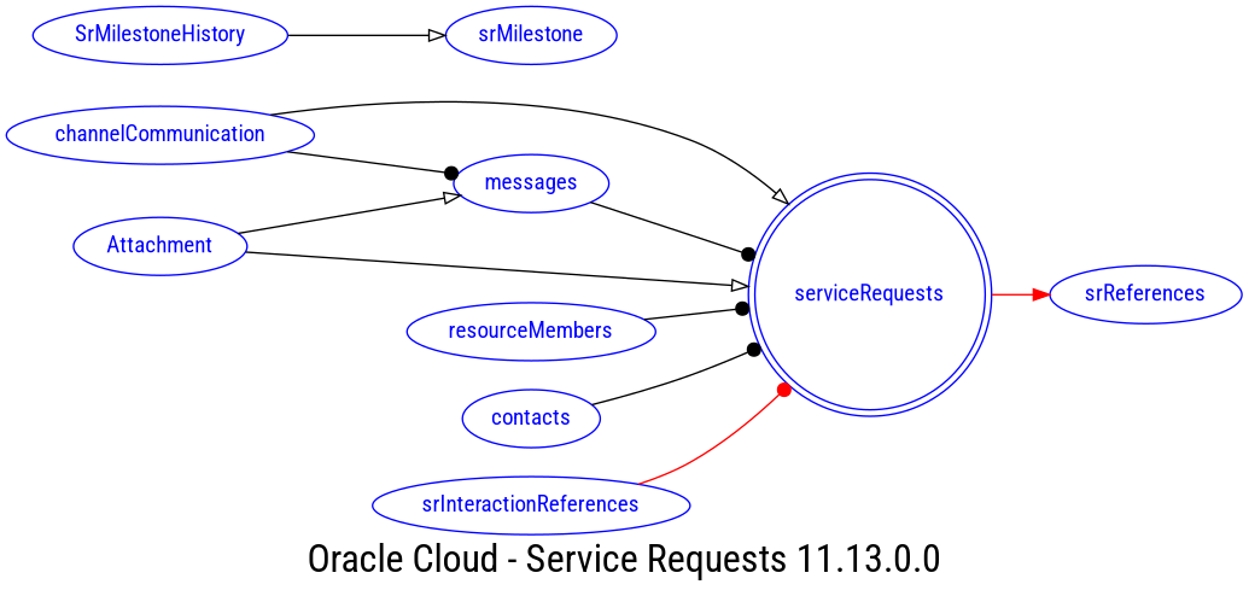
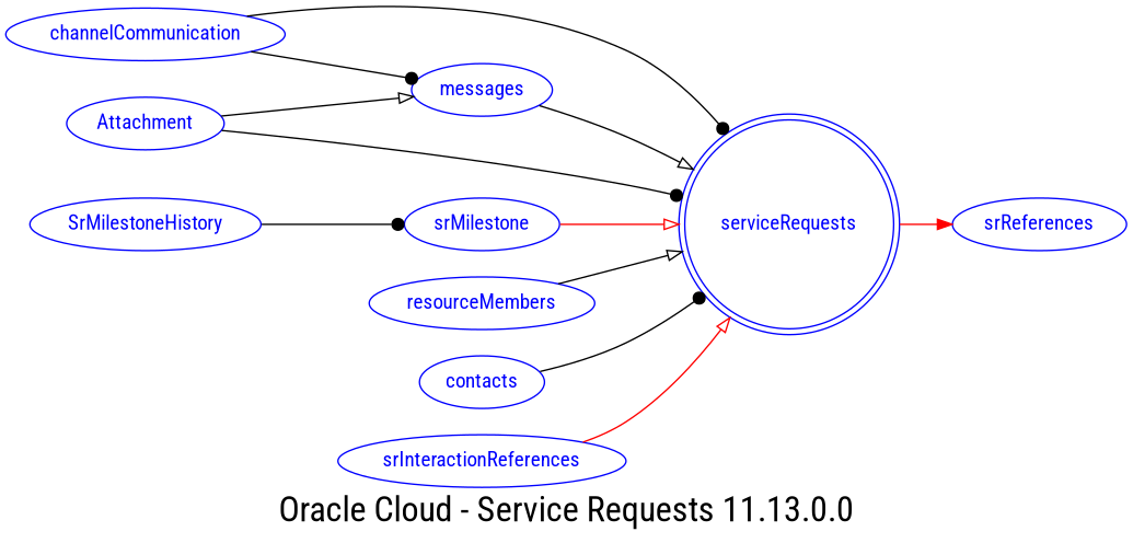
  digraph {
    fontname="Roboto Condensed"
    fontsize=24
    label="Oracle Cloud - Service Requests 11.13.0.0"
    rankdir=LR
    splines=true
    node [color=blue fontcolor=blue fontname="Roboto Condensed" shape=ellipse]
    edge [arrowhead=onormal arrowtail=none color=black fontcolor=blue fontname="Roboto Condensed"]
    serviceRequests [shape=doublecircle]
    srReferences
    messages
    channelCommunication
    Attachment
    srMilestone
    SrMilestoneHistory
    resourceMembers
    contacts
    srInteractionReferences
    serviceRequests -> srReferences [arrowhead=normal color=red]
-   messages -> serviceRequests [arrowhead=dot]
-   channelCommunication -> serviceRequests
+   messages -> serviceRequests
+   channelCommunication -> serviceRequests [arrowhead=dot]
    channelCommunication -> messages [arrowhead=dot]
-   Attachment -> serviceRequests
+   Attachment -> serviceRequests [arrowhead=dot]
    Attachment -> messages
-   SrMilestoneHistory -> srMilestone
-   resourceMembers -> serviceRequests [arrowhead=dot]
+   srMilestone -> serviceRequests [color=red]
+   SrMilestoneHistory -> srMilestone [arrowhead=dot]
+   resourceMembers -> serviceRequests
    contacts -> serviceRequests [arrowhead=dot]
-   srInteractionReferences -> serviceRequests [arrowhead=dot color=red]
+   srInteractionReferences -> serviceRequests [color=red]
  }
